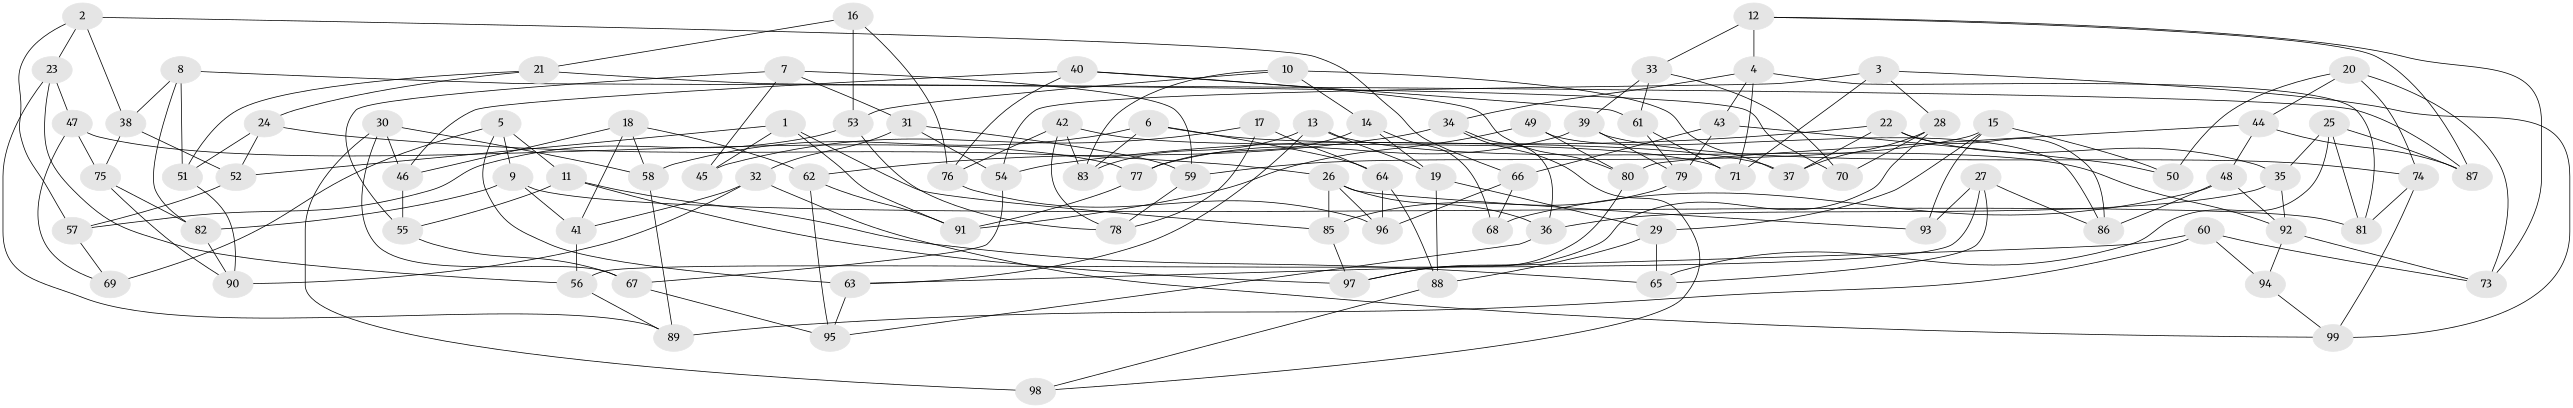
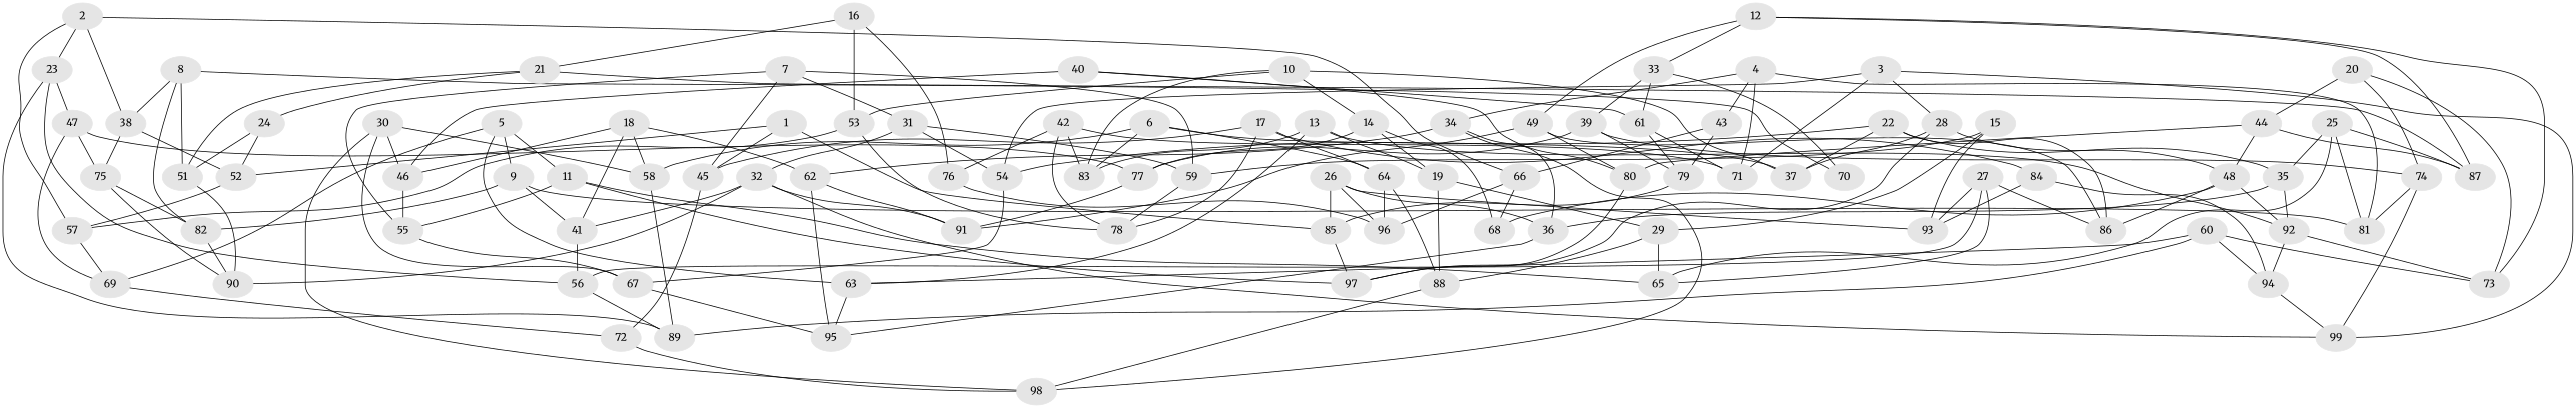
  graph {
    fontname=Merriweather
    node [color=gray90 fontname=Merriweather style=filled]
    edge [fontname=Merriweather]
    1
    45
    52
    85
    91
+   72
    57
    97
    2
    23
    38
    66
    47
    56
    89
    75
    69
    68
    96
    3
    28
    54
    71
    99
    37
    70
    67
    4
    34
    43
    81
    62
    36
    98
-   50
    79
    5
    9
    11
    63
    82
    41
    55
    65
    95
    6
    58
    64
    83
    88
    7
    31
    59
    32
    78
    8
    51
    90
    10
    14
    53
    19
    77
    12
    33
    49
    73
    87
    39
    61
    86
    80
    13
    92
    29
    94
    15
    93
    16
    21
    76
    24
    17
+   84
    18
    46
    20
    44
    74
    48
    26
    22
    35
    25
    27
    30
    40
    42
    60
    1 -- 45
    1 -- 52
    1 -- 85
-   1 -- 91
+   32 -- 91
+   45 -- 72
    52 -- 57
    85 -- 97
+   72 -- 98
    57 -- 69
    2 -- 57
    2 -- 23
    2 -- 38
    2 -- 66
    23 -- 47
    23 -- 56
    23 -- 89
    38 -- 52
    38 -- 75
    66 -- 68
    66 -- 96
    47 -- 75
    47 -- 69
    47 -- 77
    56 -- 89
    75 -- 82
    75 -- 90
+   69 -- 72
    3 -- 28
    3 -- 54
    3 -- 71
    3 -- 99
    28 -- 97
    28 -- 37
-   28 -- 70
+   28 -- 48
    54 -- 67
    67 -- 95
    4 -- 71
    4 -- 34
    4 -- 43
    4 -- 81
    34 -- 62
    34 -- 36
    34 -- 98
    43 -- 66
-   43 -- 50
    43 -- 79
    62 -- 91
    62 -- 95
    36 -- 95
    79 -- 85
    5 -- 69
    5 -- 9
    5 -- 11
    5 -- 63
    9 -- 81
    9 -- 82
    9 -- 41
    11 -- 97
    11 -- 55
    11 -- 65
    63 -- 95
    82 -- 90
    41 -- 56
    55 -- 67
    6 -- 37
    6 -- 58
    6 -- 64
    6 -- 83
    58 -- 89
    64 -- 96
    64 -- 88
    88 -- 98
    7 -- 45
    7 -- 55
    7 -- 31
    7 -- 59
    31 -- 54
    31 -- 59
    31 -- 32
    59 -- 78
    32 -- 99
    32 -- 41
    32 -- 90
    8 -- 38
    8 -- 70
    8 -- 82
    8 -- 51
    51 -- 90
    10 -- 37
    10 -- 83
    10 -- 14
    10 -- 53
    14 -- 68
    14 -- 19
    14 -- 77
    53 -- 57
    53 -- 78
    19 -- 88
    19 -- 29
    77 -- 91
    12 -- 33
-   12 -- 4
+   12 -- 49
    12 -- 73
    12 -- 87
    33 -- 70
    33 -- 39
    33 -- 61
    49 -- 91
    49 -- 86
    49 -- 80
    39 -- 79
    39 -- 77
    39 -- 74
    61 -- 71
    61 -- 79
    80 -- 97
    13 -- 63
    13 -- 83
    13 -- 19
    13 -- 92
    92 -- 73
    92 -- 94
    29 -- 65
    29 -- 88
    94 -- 99
-   15 -- 50
    15 -- 59
    15 -- 29
    15 -- 93
    16 -- 53
    16 -- 21
    16 -- 76
    21 -- 51
    21 -- 87
    21 -- 24
    76 -- 96
    24 -- 52
    24 -- 51
-   24 -- 26
    17 -- 45
    17 -- 64
    17 -- 78
+   17 -- 84
+   84 -- 94
+   84 -- 93
    18 -- 62
    18 -- 41
    18 -- 58
    18 -- 46
    46 -- 55
-   20 -- 50
    20 -- 73
    20 -- 44
    20 -- 74
    44 -- 87
    44 -- 80
    44 -- 48
    74 -- 99
    74 -- 81
    48 -- 68
    48 -- 86
    48 -- 92
    26 -- 85
    26 -- 96
    26 -- 36
    26 -- 93
    22 -- 54
    22 -- 37
    22 -- 86
    22 -- 35
    35 -- 36
    35 -- 92
    25 -- 81
    25 -- 65
    25 -- 87
    25 -- 35
    27 -- 56
    27 -- 65
    27 -- 86
    27 -- 93
    30 -- 67
    30 -- 98
    30 -- 58
    30 -- 46
    40 -- 61
    40 -- 80
-   40 -- 76
    40 -- 46
    42 -- 71
    42 -- 83
    42 -- 78
    42 -- 76
    60 -- 89
    60 -- 63
    60 -- 73
    60 -- 94
  }
